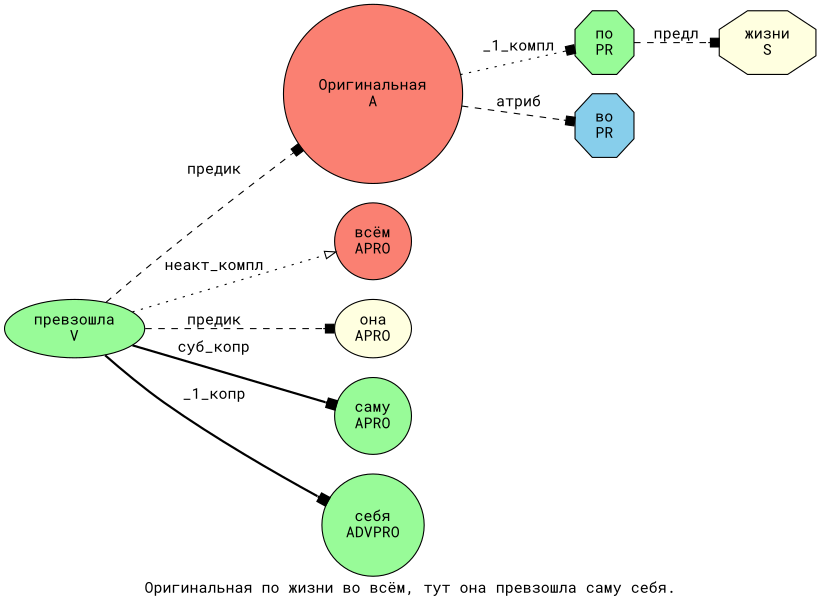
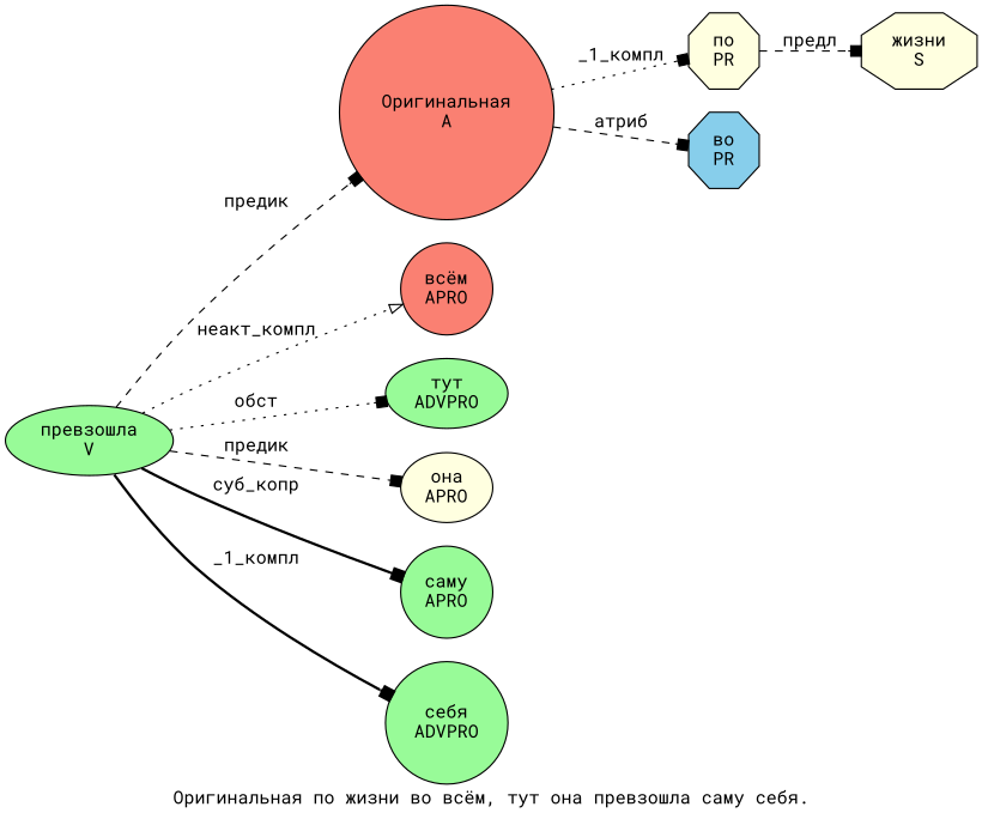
  digraph {
    fontname="Roboto Mono"
    label="Оригинальная по жизни во всём, тут она превзошла саму себя."
    rankdir=LR
    node [fillcolor=palegreen fontname="Roboto Mono" penwidth=1 shape=circle style=filled]
    edge [arrowhead=box fontname="Roboto Mono" style=dashed]
    n1 [fillcolor=salmon label="Оригинальная\nA"]
-   n2 [label="по\nPR" shape=octagon]
+   n2 [fillcolor=lightyellow label="по\nPR" shape=octagon]
    n3 [fillcolor=skyblue label="во\nPR" shape=octagon]
    n4 [fillcolor=lightyellow label="жизни\nS" shape=octagon]
    n5 [fillcolor=salmon label="всём\nAPRO"]
+   n6 [label="тут\nADVPRO" shape=ellipse]
    n7 [fillcolor=lightyellow label="она\nAPRO" shape=ellipse]
    n8 [label="превзошла\nV" shape=ellipse]
    n9 [label="саму\nAPRO"]
    n10 [label="себя\nADVPRO"]
    n1 -> n2 [label="_1_компл" style=dotted]
    n1 -> n3 [label="атриб"]
    n2 -> n4 [label="предл"]
    n8 -> n1 [label="предик"]
    n8 -> n5 [arrowhead=onormal label="неакт_компл" style=dotted]
+   n8 -> n6 [label="обст" style=dotted]
    n8 -> n7 [label="предик"]
    n8 -> n9 [label="суб_копр" style=bold]
-   n8 -> n10 [label="_1_копр" style=bold]
+   n8 -> n10 [label="_1_компл" style=bold]
  }
